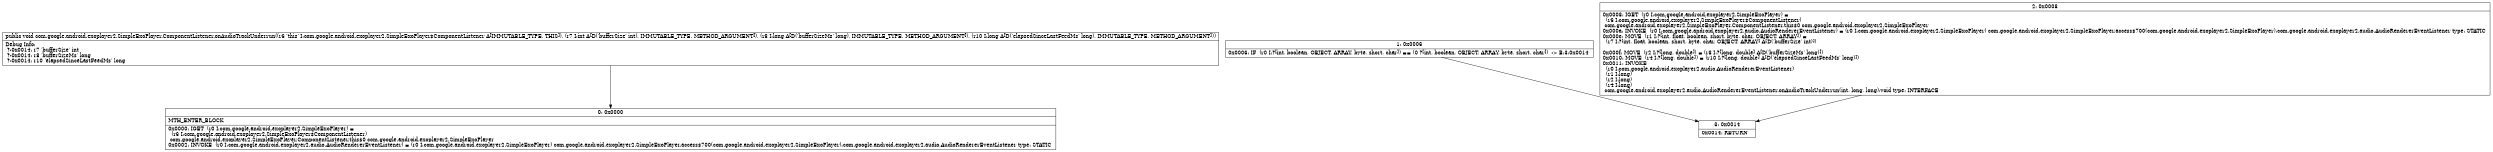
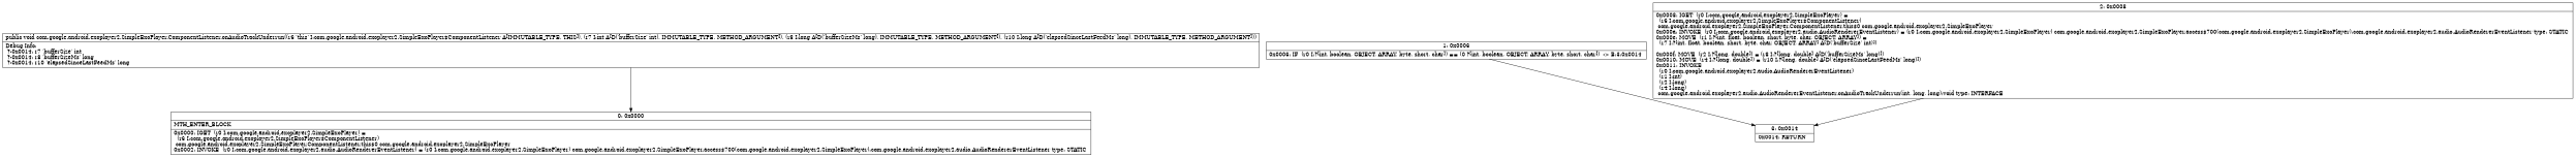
  digraph {
    node [shape=record]
    n1 [label="{0\:\ 0x0000|MTH_ENTER_BLOCK\l|0x0000: IGET  (r0 I:com.google.android.exoplayer2.SimpleExoPlayer) = \l  (r6 I:com.google.android.exoplayer2.SimpleExoPlayer$ComponentListener)\l com.google.android.exoplayer2.SimpleExoPlayer.ComponentListener.this$0 com.google.android.exoplayer2.SimpleExoPlayer \l0x0002: INVOKE  (r0 I:com.google.android.exoplayer2.audio.AudioRendererEventListener) = (r0 I:com.google.android.exoplayer2.SimpleExoPlayer) com.google.android.exoplayer2.SimpleExoPlayer.access$700(com.google.android.exoplayer2.SimpleExoPlayer):com.google.android.exoplayer2.audio.AudioRendererEventListener type: STATIC \l}"]
    n2 [label="{1\:\ 0x0006|0x0006: IF  (r0 I:?[int, boolean, OBJECT, ARRAY, byte, short, char]) == (0 ?[int, boolean, OBJECT, ARRAY, byte, short, char])  \-\> B:3:0x0014 \l}"]
    n3 [label="{3\:\ 0x0014|0x0014: RETURN   \l}"]
-   n4 [label="{2\:\ 0x0008|0x0008: IGET  (r0 I:com.google.android.exoplayer2.SimpleExoPlayer) = \l  (r6 I:com.google.android.exoplayer2.SimpleExoPlayer$ComponentListener)\l com.google.android.exoplayer2.SimpleExoPlayer.ComponentListener.this$0 com.google.android.exoplayer2.SimpleExoPlayer \l0x000a: INVOKE  (r0 I:com.google.android.exoplayer2.audio.AudioRendererEventListener) = (r0 I:com.google.android.exoplayer2.SimpleExoPlayer) com.google.android.exoplayer2.SimpleExoPlayer.access$700(com.google.android.exoplayer2.SimpleExoPlayer):com.google.android.exoplayer2.audio.AudioRendererEventListener type: STATIC \l0x000e: MOVE  (r1 I:?[int, float, boolean, short, byte, char, OBJECT, ARRAY]) = \l  (r7 I:?[int, float, boolean, short, byte, char, OBJECT, ARRAY] A[D('bufferSize' int)])\l \l0x000f: MOVE  (r2 I:?[long, double]) = (r8 I:?[long, double] A[D('bufferSizeMs' long)]) \l0x0010: MOVE  (r4 I:?[long, double]) = (r10 I:?[long, double] A[D('elapsedSinceLastFeedMs' long)]) \l0x0011: INVOKE  \l  (r0 I:com.google.android.exoplayer2.audio.AudioRendererEventListener)\l  (r1 I:long)\l  (r2 I:long)\l  (r4 I:long)\l com.google.android.exoplayer2.audio.AudioRendererEventListener.onAudioTrackUnderrun(int, long, long):void type: INTERFACE \l}"]
+   n4 [label="{2\:\ 0x0008|0x0008: IGET  (r0 I:com.google.android.exoplayer2.SimpleExoPlayer) = \l  (r6 I:com.google.android.exoplayer2.SimpleExoPlayer$ComponentListener)\l com.google.android.exoplayer2.SimpleExoPlayer.ComponentListener.this$0 com.google.android.exoplayer2.SimpleExoPlayer \l0x000a: INVOKE  (r0 I:com.google.android.exoplayer2.audio.AudioRendererEventListener) = (r0 I:com.google.android.exoplayer2.SimpleExoPlayer) com.google.android.exoplayer2.SimpleExoPlayer.access$700(com.google.android.exoplayer2.SimpleExoPlayer):com.google.android.exoplayer2.audio.AudioRendererEventListener type: STATIC \l0x000e: MOVE  (r1 I:?[int, float, boolean, short, byte, char, OBJECT, ARRAY]) = \l  (r7 I:?[int, float, boolean, short, byte, char, OBJECT, ARRAY] A[D('bufferSize' int)])\l \l0x000f: MOVE  (r2 I:?[long, double]) = (r8 I:?[long, double] A[D('bufferSizeMs' long)]) \l0x0010: MOVE  (r4 I:?[long, double]) = (r10 I:?[long, double] A[D('elapsedSinceLastFeedMs' long)]) \l0x0011: INVOKE  \l  (r0 I:com.google.android.exoplayer2.audio.AudioRendererEventListener)\l  (r1 I:int)\l  (r2 I:long)\l  (r4 I:long)\l com.google.android.exoplayer2.audio.AudioRendererEventListener.onAudioTrackUnderrun(int, long, long):void type: INTERFACE \l}"]
    n5 [label="{public void com.google.android.exoplayer2.SimpleExoPlayer.ComponentListener.onAudioTrackUnderrun((r6 'this' I:com.google.android.exoplayer2.SimpleExoPlayer$ComponentListener A[IMMUTABLE_TYPE, THIS]), (r7 I:int A[D('bufferSize' int), IMMUTABLE_TYPE, METHOD_ARGUMENT]), (r8 I:long A[D('bufferSizeMs' long), IMMUTABLE_TYPE, METHOD_ARGUMENT]), (r10 I:long A[D('elapsedSinceLastFeedMs' long), IMMUTABLE_TYPE, METHOD_ARGUMENT]))  | Debug Info:\l  ?\-0x0014: r7 'bufferSize' int\l  ?\-0x0014: r8 'bufferSizeMs' long\l  ?\-0x0014: r10 'elapsedSinceLastFeedMs' long\l}"]
    n2 -> n3
    n4 -> n3
    n5 -> n1
  }
